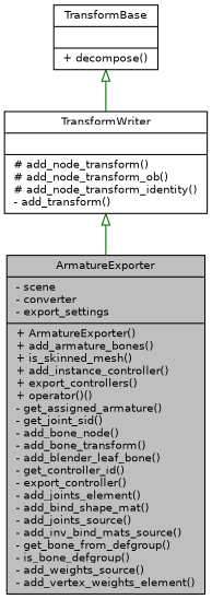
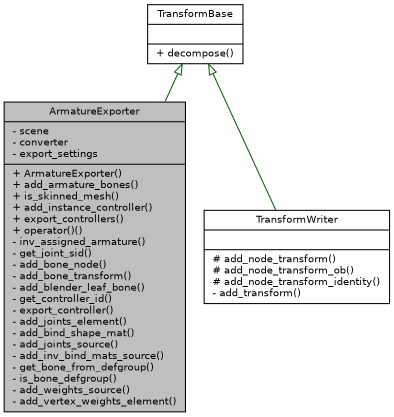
  digraph {
    node [color=black fillcolor=white fontname=Helvetica fontsize=10 shape=record style=filled]
    edge [arrowtail=empty color=darkgreen dir=back fontname=Helvetica fontsize=10 labelfontname=Helvetica labelfontsize=10 style=solid]
-   n1 [fillcolor=grey75 fontcolor=black height=0.2 label="{ArmatureExporter\n|- scene\l- converter\l- export_settings\l|+ ArmatureExporter()\l+ add_armature_bones()\l+ is_skinned_mesh()\l+ add_instance_controller()\l+ export_controllers()\l+ operator()()\l- get_assigned_armature()\l- get_joint_sid()\l- add_bone_node()\l- add_bone_transform()\l- add_blender_leaf_bone()\l- get_controller_id()\l- export_controller()\l- add_joints_element()\l- add_bind_shape_mat()\l- add_joints_source()\l- add_inv_bind_mats_source()\l- get_bone_from_defgroup()\l- is_bone_defgroup()\l- add_weights_source()\l- add_vertex_weights_element()\l}" width=0.4]
+   n1 [fillcolor=grey75 fontcolor=black height=0.2 label="{ArmatureExporter\n|- scene\l- converter\l- export_settings\l|+ ArmatureExporter()\l+ add_armature_bones()\l+ is_skinned_mesh()\l+ add_instance_controller()\l+ export_controllers()\l+ operator()()\l- inv_assigned_armature()\l- get_joint_sid()\l- add_bone_node()\l- add_bone_transform()\l- add_blender_leaf_bone()\l- get_controller_id()\l- export_controller()\l- add_joints_element()\l- add_bind_shape_mat()\l- add_joints_source()\l- add_inv_bind_mats_source()\l- get_bone_from_defgroup()\l- is_bone_defgroup()\l- add_weights_source()\l- add_vertex_weights_element()\l}" width=0.4]
    n2 [height=0.2 label="{TransformWriter\n||# add_node_transform()\l# add_node_transform_ob()\l# add_node_transform_identity()\l- add_transform()\l}" width=0.4]
    n3 [height=0.2 label="{TransformBase\n||+ decompose()\l}" width=0.4]
-   n2 -> n1
+   n3 -> n1
    n3 -> n2
  }
